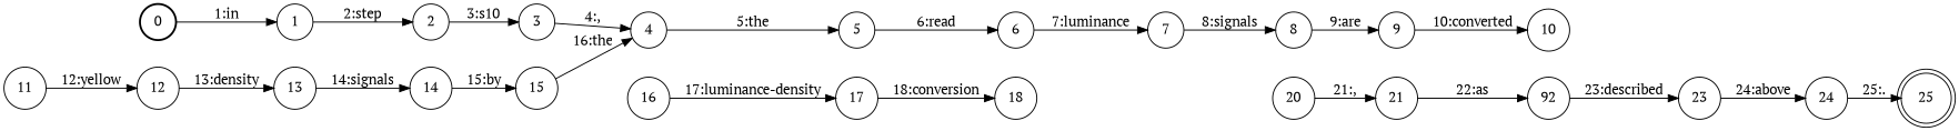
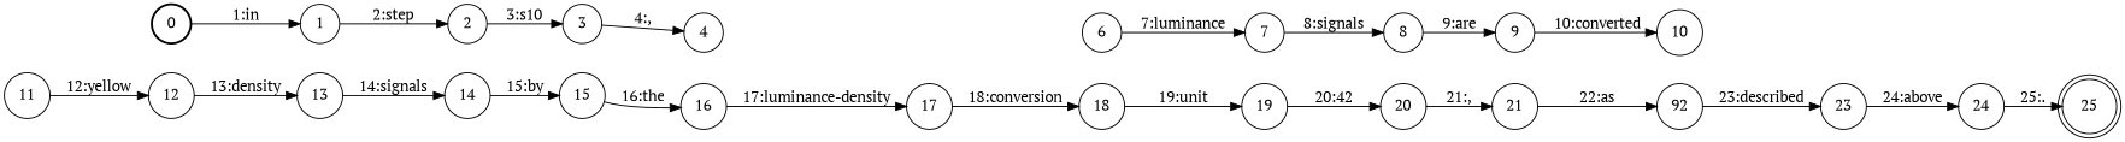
  digraph {
    fontname="PT Serif"
    nodesep=0.25
    rankdir=LR
    ranksep=0.4
    node [fontname="PT Serif" fontsize=14 shape=circle style=solid]
    edge [fontname="PT Serif" fontsize=14]
    n1 [label=0 style=bold]
    n2 [label=1]
    n3 [label=2]
    n4 [label=3]
    n5 [label=4]
-   n6 [label=5]
    n7 [label=6]
    n8 [label=7]
    n9 [label=8]
    n10 [label=9]
    n11 [label=10]
    n12 [label=11]
    n13 [label=12]
    n14 [label=13]
    n15 [label=14]
    n16 [label=15]
    n17 [label=16]
    n18 [label=17]
    n19 [label=18]
+   n20 [label=19]
    n21 [label=20]
    n22 [label=21]
    n23 [label=92]
    n24 [label=23]
    n25 [label=24]
    n26 [label=25 shape=doublecircle]
    n1 -> n2 [label="1:in"]
    n2 -> n3 [label="2:step"]
    n3 -> n4 [label="3:s10"]
    n4 -> n5 [label="4:,"]
-   n5 -> n6 [label="5:the"]
-   n6 -> n7 [label="6:read"]
    n7 -> n8 [label="7:luminance"]
    n8 -> n9 [label="8:signals"]
    n9 -> n10 [label="9:are"]
    n10 -> n11 [label="10:converted"]
    n12 -> n13 [label="12:yellow"]
    n13 -> n14 [label="13:density"]
    n14 -> n15 [label="14:signals"]
    n15 -> n16 [label="15:by"]
-   n16 -> n5 [label="16:the"]
+   n16 -> n17 [label="16:the"]
    n17 -> n18 [label="17:luminance-density"]
    n18 -> n19 [label="18:conversion"]
+   n19 -> n20 [label="19:unit"]
+   n20 -> n21 [label="20:42"]
    n21 -> n22 [label="21:,"]
    n22 -> n23 [label="22:as"]
    n23 -> n24 [label="23:described"]
    n24 -> n25 [label="24:above"]
    n25 -> n26 [label="25:."]
  }
